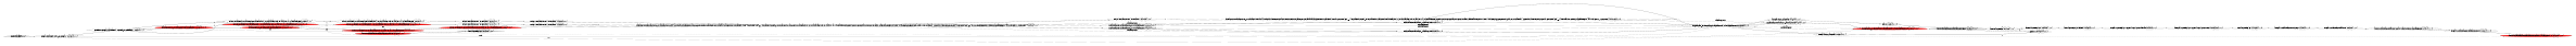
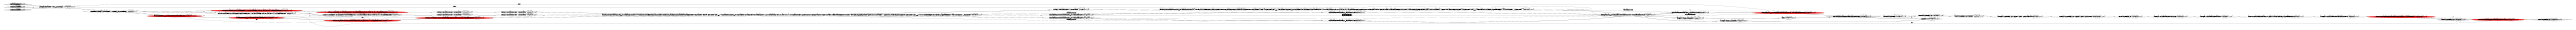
  digraph {
    rankdir=LR
    node [fillcolor=white shape=ellipse style=filled]
    edge [style=bold]
    n1 [label="assertTrue(mockSearchPhaseContext.failures.get(0).getCause() instanceof MockDirectoryWrapper.FakeIOException)@@@49@@@['1', '1', '0']"]
    n2 [label="assertEquals(1,mockSearchPhaseContext.releasedSearchContexts.size())@@@50@@@['1', '1', '0']"]
    n3 [fillcolor=red label="assertTrue(mockSearchPhaseContext.releasedSearchContexts.contains(new ShardSearchContextId(\"\",2L)))@@@51@@@['1', '1', '0']"]
    n4 [fillcolor=lightgray label="assertTrue(mockSearchPhaseContext.releasedSearchContexts.isEmpty())@@@40@@@['1', '1', '1']"]
    n5 [label="assertNotNull(responseRef.get())@@@41@@@['1', '1', '0']"]
    n6 [label="expectThrows(,null)@@@39@@@['0', '0', '1']"]
    n7 [label="assertNotNull(responseRef.get().get(0))@@@42@@@['1', '1', '0']"]
    n8 [label="results.set(0,newSearchResult(0,new SearchContextId(UUIDs.randomBase64UUID(),1),new SearchShardTarget(\"node1\",new ShardId(\"test\",\"na\",0),null,OriginalIndices.NONE)))@@@5@@@['0', '0', '1']"]
    n9 [label="results.set(1,newSearchResult(1,new SearchContextId(UUIDs.randomBase64UUID(),2),new SearchShardTarget(\"node2\",new ShardId(\"test\",\"na\",0),null,OriginalIndices.NONE)))@@@6@@@['0', '0', '1']"]
    n10 [label="results.get(0).termsStatistics(new Term((((,new TermStatistics(((()@@@7@@@['0', '0', '1']"]
    n11 [label="results.get(1).termsStatistics(new Term((((,new TermStatistics(((()@@@10@@@['1', '0', '0']"]
    n12 [label="SearchTransportService searchTransportService = new SearchTransportService(null,null){@Override public void sendExecuteQuery(Transport.Connection connection,QuerySearchRequest request,SearchTask task,SearchActionListener<QuerySearchResult> listener){if (request.contextId().getId() == 1) {QuerySearchResult queryResult = new QuerySearchResult(new SearchContextId(UUIDs.randomBase64UUID(),123),new SearchShardTarget(\"node1\",new ShardId(\"test\",\"na\",0),null,OriginalIndices.NONE))queryResult.topDocs(new TopDocsAndMaxScore(new TopDocs(new TotalHits(1,TotalHits.Relation.EQUAL_TO),new ScoreDoc((((edu.fdu.CPPDG.tinypdg.pe.ExpressionInfo@133b99d),2.0F),new DocValueFormat(((()queryResult.size(2)listener.onResponse(queryResult)}if (request.contextId().getId() == 2) {listener.onFailure(new MockDirectoryWrapper.FakeIOException())}{fail(\"no such request ID: \" + request.contextId())}}}@@@11@@@['1', '0', '0']"]
    n13 [label="DfsQueryPhase phase = new DfsQueryPhase(results,searchPhaseController(),null,mockSearchPhaseContext,null)@@@30@@@['1', '1', '1']"]
    n14 [label="mockSearchPhaseContext.searchTransport = searchTransportService@@@31@@@['1', '0', '0']"]
    n15 [label="MockSearchPhaseContext mockSearchPhaseContext = new MockSearchPhaseContext(2)@@@28@@@['0', '0', '1']"]
    n16 [label="mockSearchPhaseContext.searchTransport = searchTransportService@@@29@@@['0', '0', '1']"]
    n17 [fillcolor=red label="DfsQueryPhase phase = new DfsQueryPhase(results,searchPhaseController(),null,mockSearchPhaseContext,null)@@@32@@@['1', '0', '0']"]
    n18 [label="assertEquals(\"dfs_query\",phase.getName())@@@38@@@['0', '1', '0']"]
    n19 [label="assertEquals(\"dfs_query\",phase.getName())@@@38@@@['0', '0', '1']"]
    n20 [fillcolor=red label="results.set(0,newSearchResult(0,ctx1,new SearchShardTarget(\"node1\",new ShardId(\"test\",\"na\",0),null,OriginalIndices.NONE)))@@@7@@@['1', '0', '0']"]
    n21 [fillcolor=red label="results.set(1,newSearchResult(1,ctx2,new SearchShardTarget(\"node2\",new ShardId(\"test\",\"na\",0),null,OriginalIndices.NONE)))@@@8@@@['1', '0', '0']"]
    n22 [label="SearchTransportService searchTransportService = new SearchTransportService(null,null){@Override public void sendExecuteQuery(Transport.Connection connection,QuerySearchRequest request,SearchTask task,SearchActionListener<QuerySearchResult> listener){if (request.contextId().getId() == 1) {QuerySearchResult queryResult = new QuerySearchResult(new SearchContextId(UUIDs.randomBase64UUID(),123),new SearchShardTarget(\"node1\",new ShardId(\"test\",\"na\",0),null,OriginalIndices.NONE))queryResult.topDocs(new TopDocsAndMaxScore(new TopDocs(new TotalHits(1,TotalHits.Relation.EQUAL_TO),new ScoreDoc((((edu.fdu.CPPDG.tinypdg.pe.ExpressionInfo@133bc9e),2.0F),new DocValueFormat(((()queryResult.size(2)listener.onResponse(queryResult)}if (request.contextId().getId() == 2) {throw new UncheckedIOException(new MockDirectoryWrapper.FakeIOException())}{fail(\"no such request ID: \" + request.contextId())}}}@@@9@@@['1', '1', '1']"]
    n23 [label="MockSearchPhaseContext mockSearchPhaseContext = new MockSearchPhaseContext(2)@@@28@@@['0', '1', '0']"]
    n24 [label="mockSearchPhaseContext.searchTransport = searchTransportService@@@29@@@['0', '1', '0']"]
    n25 [label="assertEquals(42,responseRef.get().get(0).queryResult().topDocs().topDocs.scoreDocs(0(.doc)@@@45@@@['1', '1', '0']"]
    n26 [label="assertNull(responseRef.get().get(1))@@@46@@@['1', '1', '0']"]
    n27 [label="assertEquals(1,mockSearchPhaseContext.numSuccess.get())@@@47@@@['1', '1', '0']"]
    n28 [label="AtomicArray<DfsSearchResult> results = new AtomicArray<>(2)@@@3@@@['1', '1', '1']"]
    n29 [label="AtomicReference<AtomicArray<SearchPhaseResult>> responseRef = new AtomicReference<>()@@@4@@@['1', '1', '1']"]
    n30 [fillcolor=red label="results.set(0,newSearchResult(0,new ShardSearchContextId(\"\",1),new SearchShardTarget(\"node1\",new ShardId(\"test\",\"na\",0),null,OriginalIndices.NONE)))@@@5@@@['0', '1', '0']"]
    n31 [fillcolor=red label="final SearchContextId ctx1 = new SearchContextId(UUIDs.randomBase64UUID(),1)@@@5@@@['1', '0', '0']"]
    n32 [fillcolor=red label="results.set(1,newSearchResult(1,new ShardSearchContextId(\"\",2),new SearchShardTarget(\"node2\",new ShardId(\"test\",\"na\",0),null,OriginalIndices.NONE)))@@@6@@@['0', '1', '0']"]
    n33 [label="results.get(0).termsStatistics(new Term((((,new TermStatistics(((()@@@7@@@['0', '1', '0']"]
    n34 [fillcolor=red label="final SearchContextId ctx2 = new SearchContextId(UUIDs.randomBase64UUID(),2)@@@6@@@['1', '0', '0']"]
    n35 [fillcolor=red label="assertTrue(mockSearchPhaseContext.releasedSearchContexts.contains(ctx2))@@@53@@@['1', '0', '0']"]
    n36 [label="assertNull(responseRef.get().get(0).fetchResult())@@@43@@@['1', '1', '0']"]
    n37 [label="assertEquals(1,responseRef.get().get(0).queryResult().topDocs().topDocs.totalHits.value)@@@44@@@['1', '1', '0']"]
    n38 [label="phase.run()@@@39@@@['0', '1', '0']"]
+   n39 [fillcolor=lightgray label="testFailPhaseOnException['0', '0', '1']" shape=diamond]
+   n40 [fillcolor=lightgray label="assertNull(responseRef.get().get(1))@@@52@@@['1', '1', '0']"]
    n41 [fillcolor=lightgray label="assertNull(responseRef.get().get(1))@@@54@@@['1', '0', '0']" shape=diamond]
    n42 [label="results.get(1).termsStatistics(new Term((((,new TermStatistics(((()@@@8@@@['0', '0', '1']"]
    n43 [label="assertEquals(1,mockSearchPhaseContext.failures.size())@@@48@@@['1', '1', '0']"]
    n44 [fillcolor=lightgray label="testDfsWith1ShardFailed['0', '1', '0']" shape=diamond]
    n45 [label="results.get(1).termsStatistics(new Term((((,new TermStatistics(((()@@@8@@@['0', '1', '0']"]
+   n46 [fillcolor=lightgray label="testDfsWith1ShardFailed['1', '0', '0']" shape=diamond]
    n1 -> n2
    n2 -> n3
+   n3 -> n40
    n4 -> n5
    n5 -> n6 [label=5 style=dashed]
    n5 -> n7
    n6 -> n4
    n7 -> n4 [label=0 style=dashed]
    n7 -> n36
    n8 -> n9
    n9 -> n10
    n10 -> n42
    n11 -> n12
    n12 -> n13
    n12 -> n14 [label=searchTransportService style=solid]
    n13 -> n14
    n13 -> n17 [label=mockSearchPhaseContext style=solid]
    n13 -> n18
    n13 -> n19
    n14 -> n17
    n15 -> n13 [label=mockSearchPhaseContext style=solid]
    n15 -> n16
    n16 -> n13
    n17 -> n4
    n17 -> n13 [label=0 style=dashed]
    n18 -> n38
    n19 -> n6
    n20 -> n21
    n21 -> n22
    n22 -> n11
    n22 -> n15
    n22 -> n16 [label=searchTransportService style=solid]
    n22 -> n23
    n22 -> n24 [label=searchTransportService style=solid]
    n23 -> n13 [label=mockSearchPhaseContext style=solid]
    n23 -> n24
    n24 -> n13
    n25 -> n26
    n26 -> n27
    n27 -> n43
    n28 -> n13 [label=results style=solid]
    n28 -> n17 [label=results style=solid]
    n28 -> n29
    n29 -> n8
    n29 -> n30
    n29 -> n31
    n30 -> n32
    n31 -> n8 [label=0 style=dashed]
    n31 -> n20 [label=ctx1 style=solid]
    n31 -> n30 [label=0 style=dashed]
    n31 -> n34
    n32 -> n33
    n33 -> n45
    n34 -> n9 [label=0 style=dashed]
    n34 -> n20
    n34 -> n21 [label=ctx2 style=solid]
    n34 -> n32 [label=0 style=dashed]
    n34 -> n35 [label=ctx2 style=solid]
    n35 -> n3 [label=0 style=dashed]
    n35 -> n41
    n36 -> n37
    n37 -> n25
    n38 -> n4
+   n39 -> n28
+   n40 -> n35
    n42 -> n22
    n43 -> n1
    n44 -> n28
    n45 -> n22
+   n46 -> n28
  }
